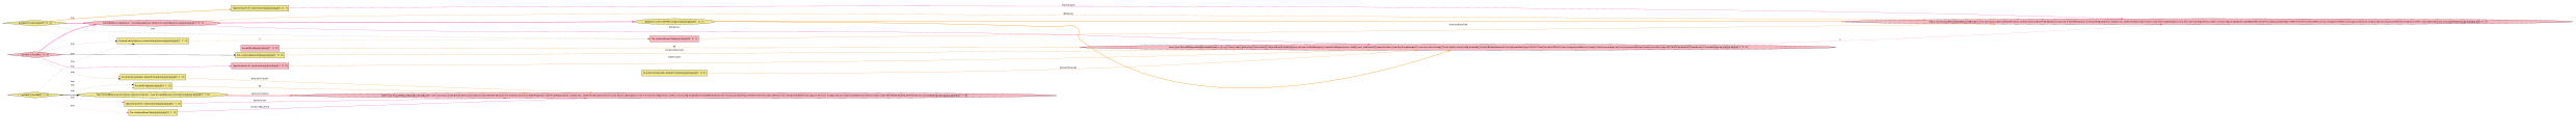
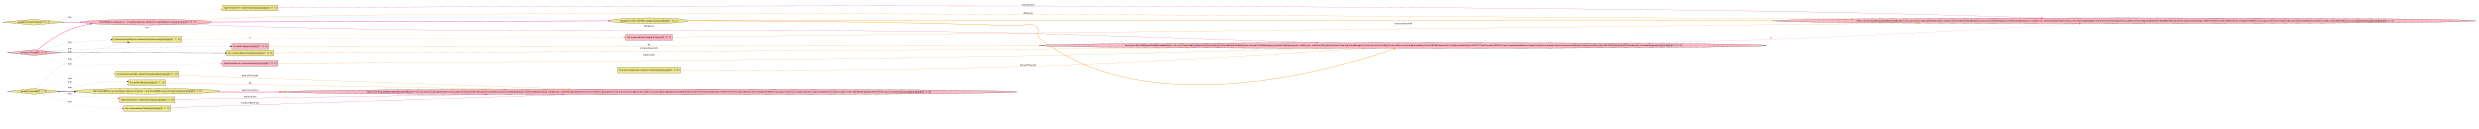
  digraph {
    fontname=Roboto
    rankdir=LR
    node [fillcolor=khaki fontname=Roboto shape=box style=filled]
    edge [color=darkorange fontname=Roboto style=solid]
    n1 [label="builderForTestDefaults['0', '0', '1']" shape=diamond]
    n2 [label="TypeSerializer<K> keySerializer@@@2@@@['0', '0', '1']"]
    n3 [fillcolor=lightpink label="final DBOptions dbOptions = PredefinedOptions.DEFAULT.createDBOptions()@@@3@@@['1', '0', '1']" shape=ellipse]
    n4 [fillcolor=lightpink label="File instanceBasePath@@@2@@@['0', '0', '1']"]
    n5 [fillcolor=lightpink label="return new RocksDBKeyedStateBackendBuilder<>(\"no-op\",ClassLoader.getSystemClassLoader(),instanceBasePath,dbOptions,null,new KvStateRegistry().createTaskRegistry(new JobID(),new JobVertexID()),keySerializer,2,new KeyGroupRange(0,1),new ExecutionConfig(),TestLocalRecoveryConfig.disabled(),RocksDBStateBackend.PriorityQueueStateType.HEAP,TtlTimeProvider.DEFAULT,new UnregisteredMetricsGroup(),Collections.emptyList(),UncompressedStreamCompressionDecorator.INSTANCE,new CloseableRegistry())@@@5@@@['0', '0', '1']" shape=ellipse]
    n6 [fillcolor=lightpink label="return new RocksDBKeyedStateBackendBuilder<>(\"no-op\",ClassLoader.getSystemClassLoader(),instanceBasePath,dbOptions,null,new KvStateRegistry().createTaskRegistry(new JobID(),new JobVertexID()),keySerializer,2,new KeyGroupRange(0,1),new ExecutionConfig(),TestLocalRecoveryConfig.disabled(),RocksDBStateBackend.PriorityQueueStateType.HEAP,TtlTimeProvider.DEFAULT,new UnregisteredMetricsGroup(),Collections.emptyList(),UncompressedStreamCompressionDecorator.INSTANCE,db,defaultCFHandle,new CloseableRegistry())@@@5@@@['1', '0', '0']" shape=ellipse]
    n7 [label="dbOptions.setCreateIfMissing(true)@@@4@@@['1', '0', '1']" shape=ellipse]
    n8 [fillcolor=lightpink label="builderForTestDB['1', '0', '0']" shape=diamond]
    n9 [label="File instanceBasePath@@@2@@@['1', '0', '0']"]
    n10 [fillcolor=lightpink label="TypeSerializer<K> keySerializer@@@2@@@['1', '0', '0']"]
    n11 [fillcolor=lightpink label="RocksDB db@@@2@@@['1', '0', '0']"]
    n12 [label="ColumnFamilyOptions columnFamilyOptions@@@2@@@['1', '1', '0']"]
    n13 [label="RocksDB db@@@2@@@['0', '1', '0']"]
    n14 [label="ColumnFamilyHandle defaultCFHandle@@@2@@@['1', '0', '0']"]
    n15 [fillcolor=lightpink label="return new RocksDBKeyedStateBackendBuilder<>(\"no-op\",ClassLoader.getSystemClassLoader(),instanceBasePath,optionsContainer,null,new KvStateRegistry().createTaskRegistry(new JobID(),new JobVertexID()),keySerializer,2,new KeyGroupRange(0,1),new ExecutionConfig(),TestLocalRecoveryConfig.disabled(),RocksDBStateBackend.PriorityQueueStateType.HEAP,TtlTimeProvider.DEFAULT,new UnregisteredMetricsGroup(),Collections.emptyList(),UncompressedStreamCompressionDecorator.INSTANCE,db,defaultCFHandle,new CloseableRegistry())@@@4@@@['0', '1', '0']" shape=ellipse]
    n16 [label="builderForTestDB['0', '1', '0']" shape=diamond]
    n17 [label="ColumnFamilyHandle defaultCFHandle@@@2@@@['0', '1', '0']"]
    n18 [label="TypeSerializer<K> keySerializer@@@2@@@['0', '1', '0']"]
    n19 [label="final RocksDBResourceContainer optionsContainer = new RocksDBResourceContainer()@@@3@@@['0', '1', '0']" shape=ellipse]
    n20 [label="File instanceBasePath@@@2@@@['0', '1', '0']"]
-   n1 -> n2 [label=true style=bold]
+   n1 -> n2 [label=true style=dotted]
    n1 -> n3 [color=deeppink style=bold]
-   n1 -> n4 [color=black label=true style=dotted]
+   n1 -> n4 [label=true style=dotted]
    n2 -> n5 [color=deeppink label=keySerializer]
    n3 -> n5 [label=dbOptions]
    n3 -> n6 [color=deeppink label=dbOptions]
    n3 -> n7 [color=deeppink style=bold]
    n4 -> n5 [label=instanceBasePath]
    n6 -> n5 [color=deeppink label=0 style=dashed]
    n7 -> n5 [style=bold]
    n7 -> n6 [style=bold]
    n8 -> n3 [color=deeppink style=bold]
    n8 -> n9 [color=black label=true]
-   n8 -> n10 [color=deeppink label=true]
-   n8 -> n17 [color=black label=true style=dotted]
+   n8 -> n10 [color=deeppink label=true style=dotted]
+   n8 -> n11 [color=black label=true style=dotted]
    n8 -> n12 [color=black label=true style=dotted]
    n8 -> n13 [label=true style=dotted]
    n9 -> n6 [label=instanceBasePath]
    n10 -> n6 [label=keySerializer]
    n11 -> n6 [label=db]
    n12 -> n4 [label=0 style=dashed]
    n13 -> n15 [label=db]
    n14 -> n6 [label=defaultCFHandle]
    n16 -> n12 [color=black label=true style=dotted]
    n16 -> n13 [color=black label=true style=dotted]
    n16 -> n17 [label=true style=dotted]
    n16 -> n18 [color=deeppink label=true style=dotted]
    n16 -> n19 [color=black style=bold]
    n16 -> n20 [color=deeppink label=true style=dotted]
    n17 -> n15 [label=defaultCFHandle]
    n18 -> n15 [color=deeppink label=keySerializer]
    n19 -> n15 [label=optionsContainer]
    n19 -> n15 [color=deeppink style=bold]
    n20 -> n15 [color=deeppink label=instanceBasePath]
  }
